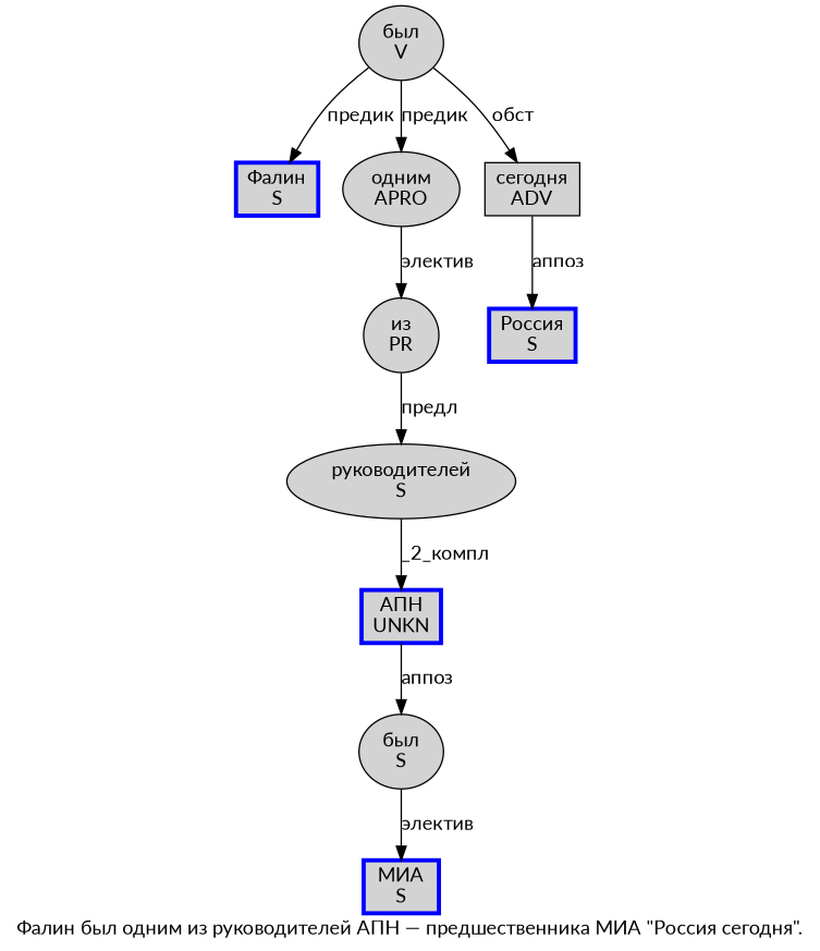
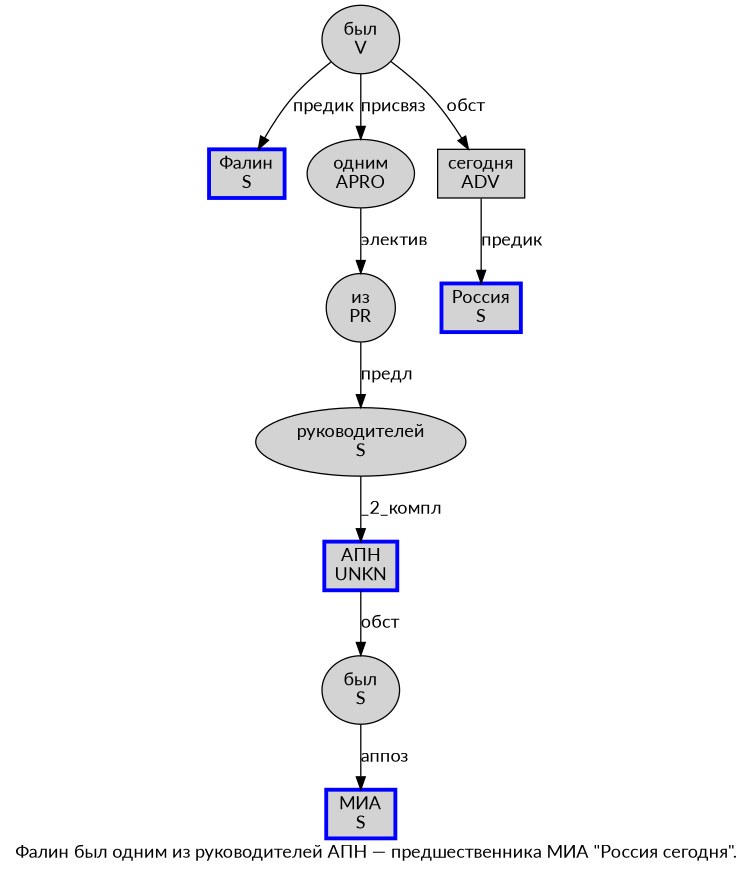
  digraph {
    fontname=Lato
    label="Фалин был одним из руководителей АПН — предшественника МИА \"Россия сегодня\"."
    node [fillcolor=lightgray fontname=Lato penwidth=1 shape=box style=filled]
    edge [fontname=Lato]
    n1 [color=blue label="Фалин\nS" penwidth=3]
    n2 [label="был\nV" shape=ellipse]
    n3 [label="одним\nAPRO" shape=ellipse]
    n4 [label="сегодня\nADV"]
    n5 [label="из\nPR" shape=ellipse]
    n6 [color=blue label="Россия\nS" penwidth=3]
    n7 [label="руководителей\nS" shape=ellipse]
    n8 [color=blue label="АПН\nUNKN" penwidth=3]
    n9 [label="был\nS" shape=ellipse]
    n10 [color=blue label="МИА\nS" penwidth=3]
    n2 -> n1 [label="предик"]
-   n2 -> n3 [label="предик"]
+   n2 -> n3 [label="присвяз"]
    n2 -> n4 [label="обст"]
    n3 -> n5 [label="электив"]
-   n4 -> n6 [label="аппоз"]
+   n4 -> n6 [label="предик"]
    n5 -> n7 [label="предл"]
    n7 -> n8 [label="_2_компл"]
-   n8 -> n9 [label="аппоз"]
-   n9 -> n10 [label="электив"]
+   n8 -> n9 [label="обст"]
+   n9 -> n10 [label="аппоз"]
  }
